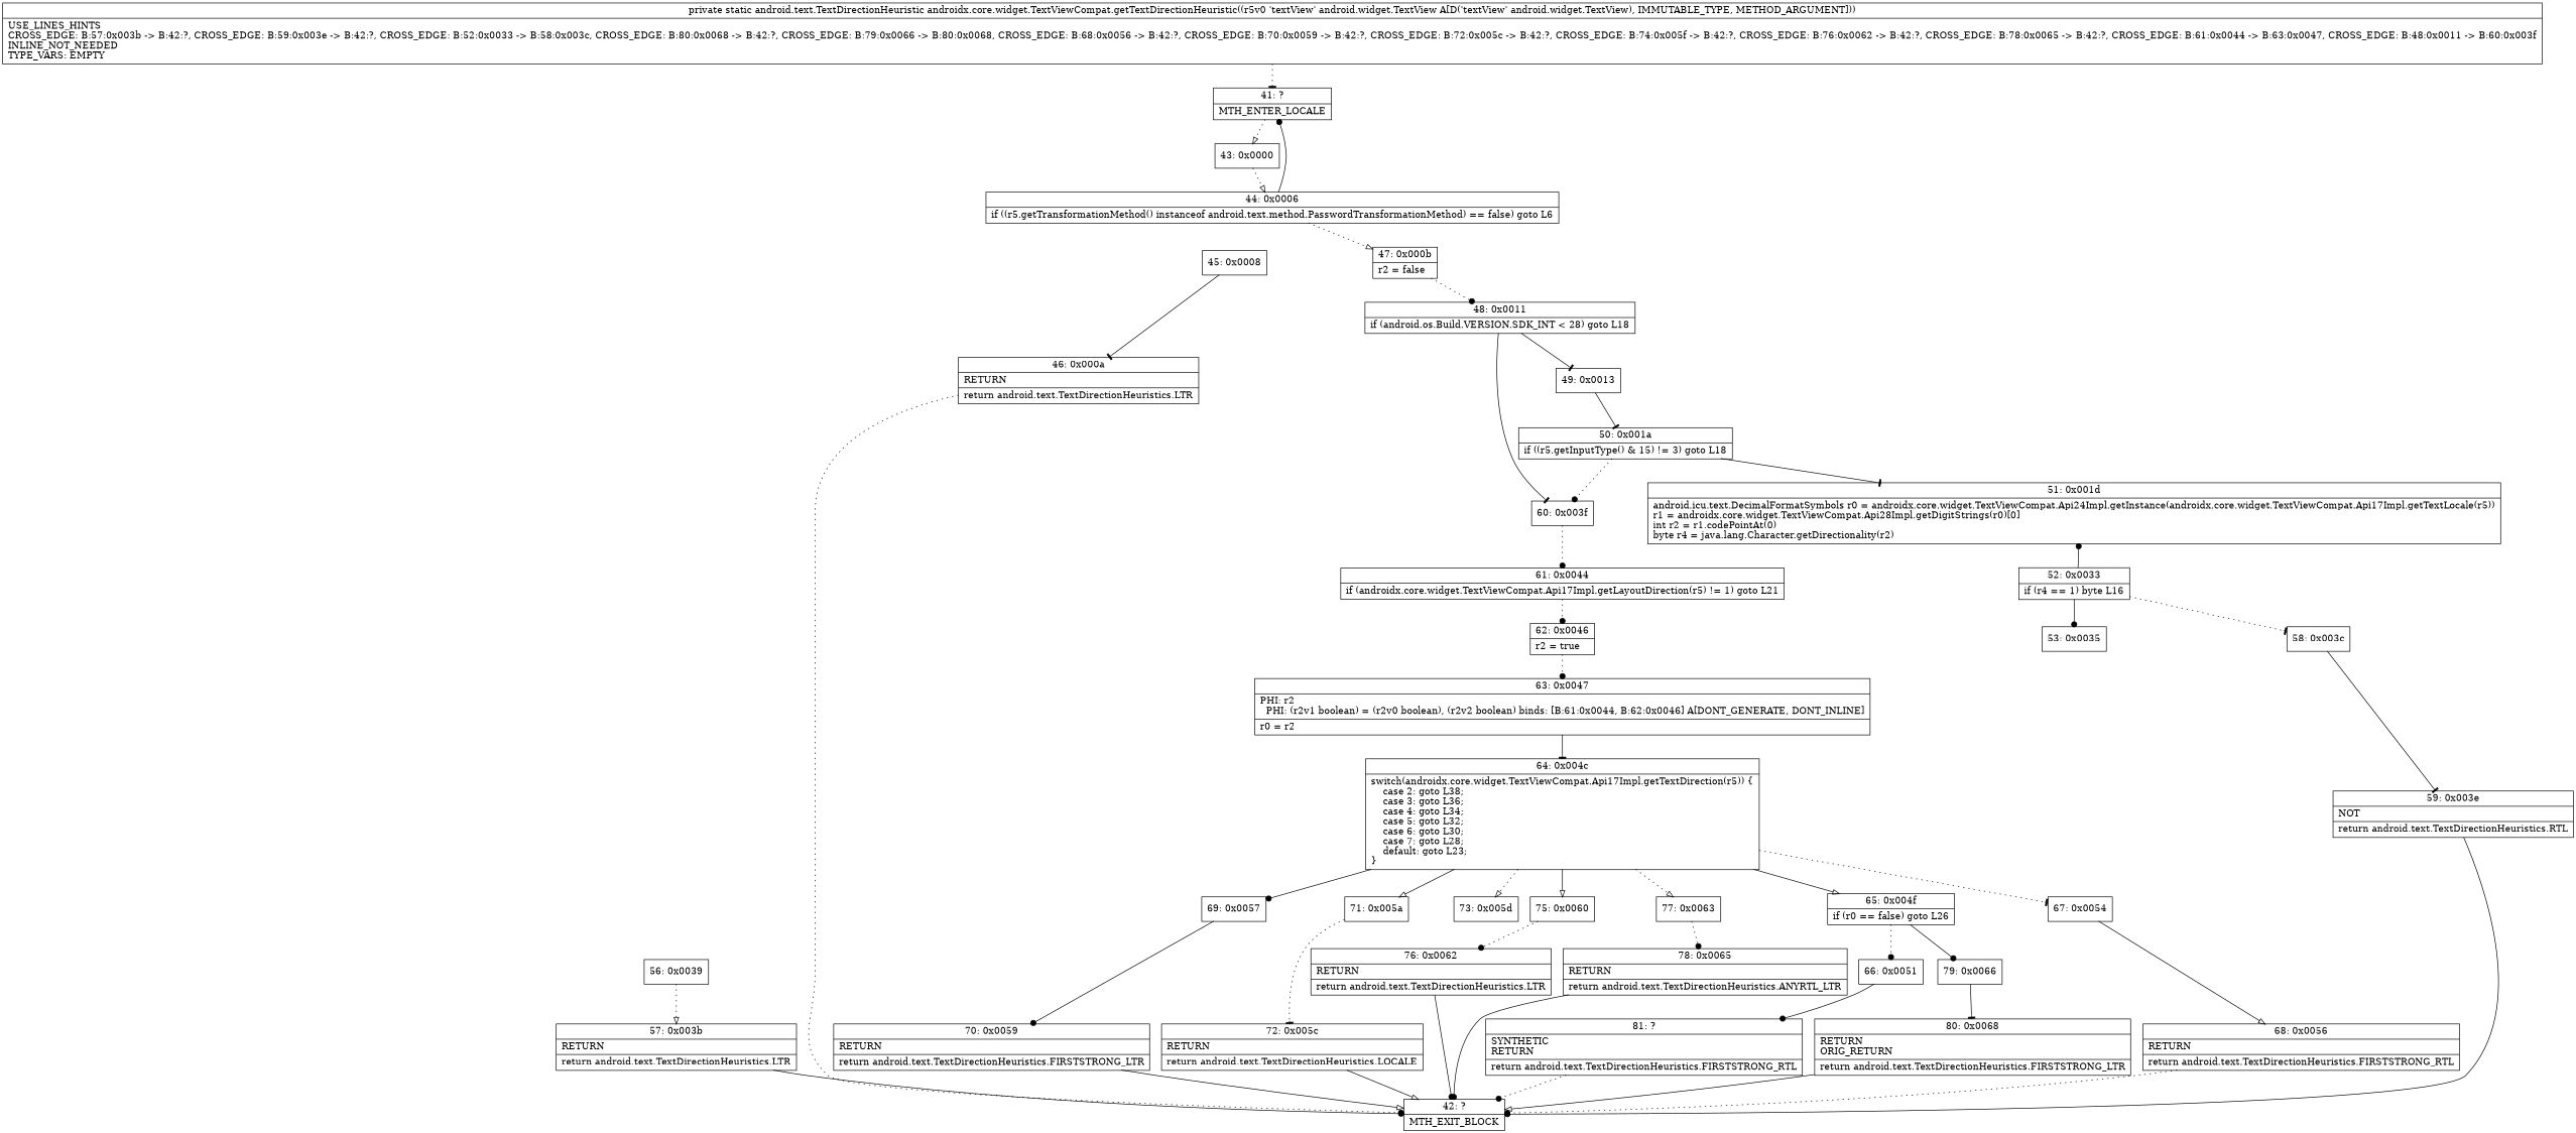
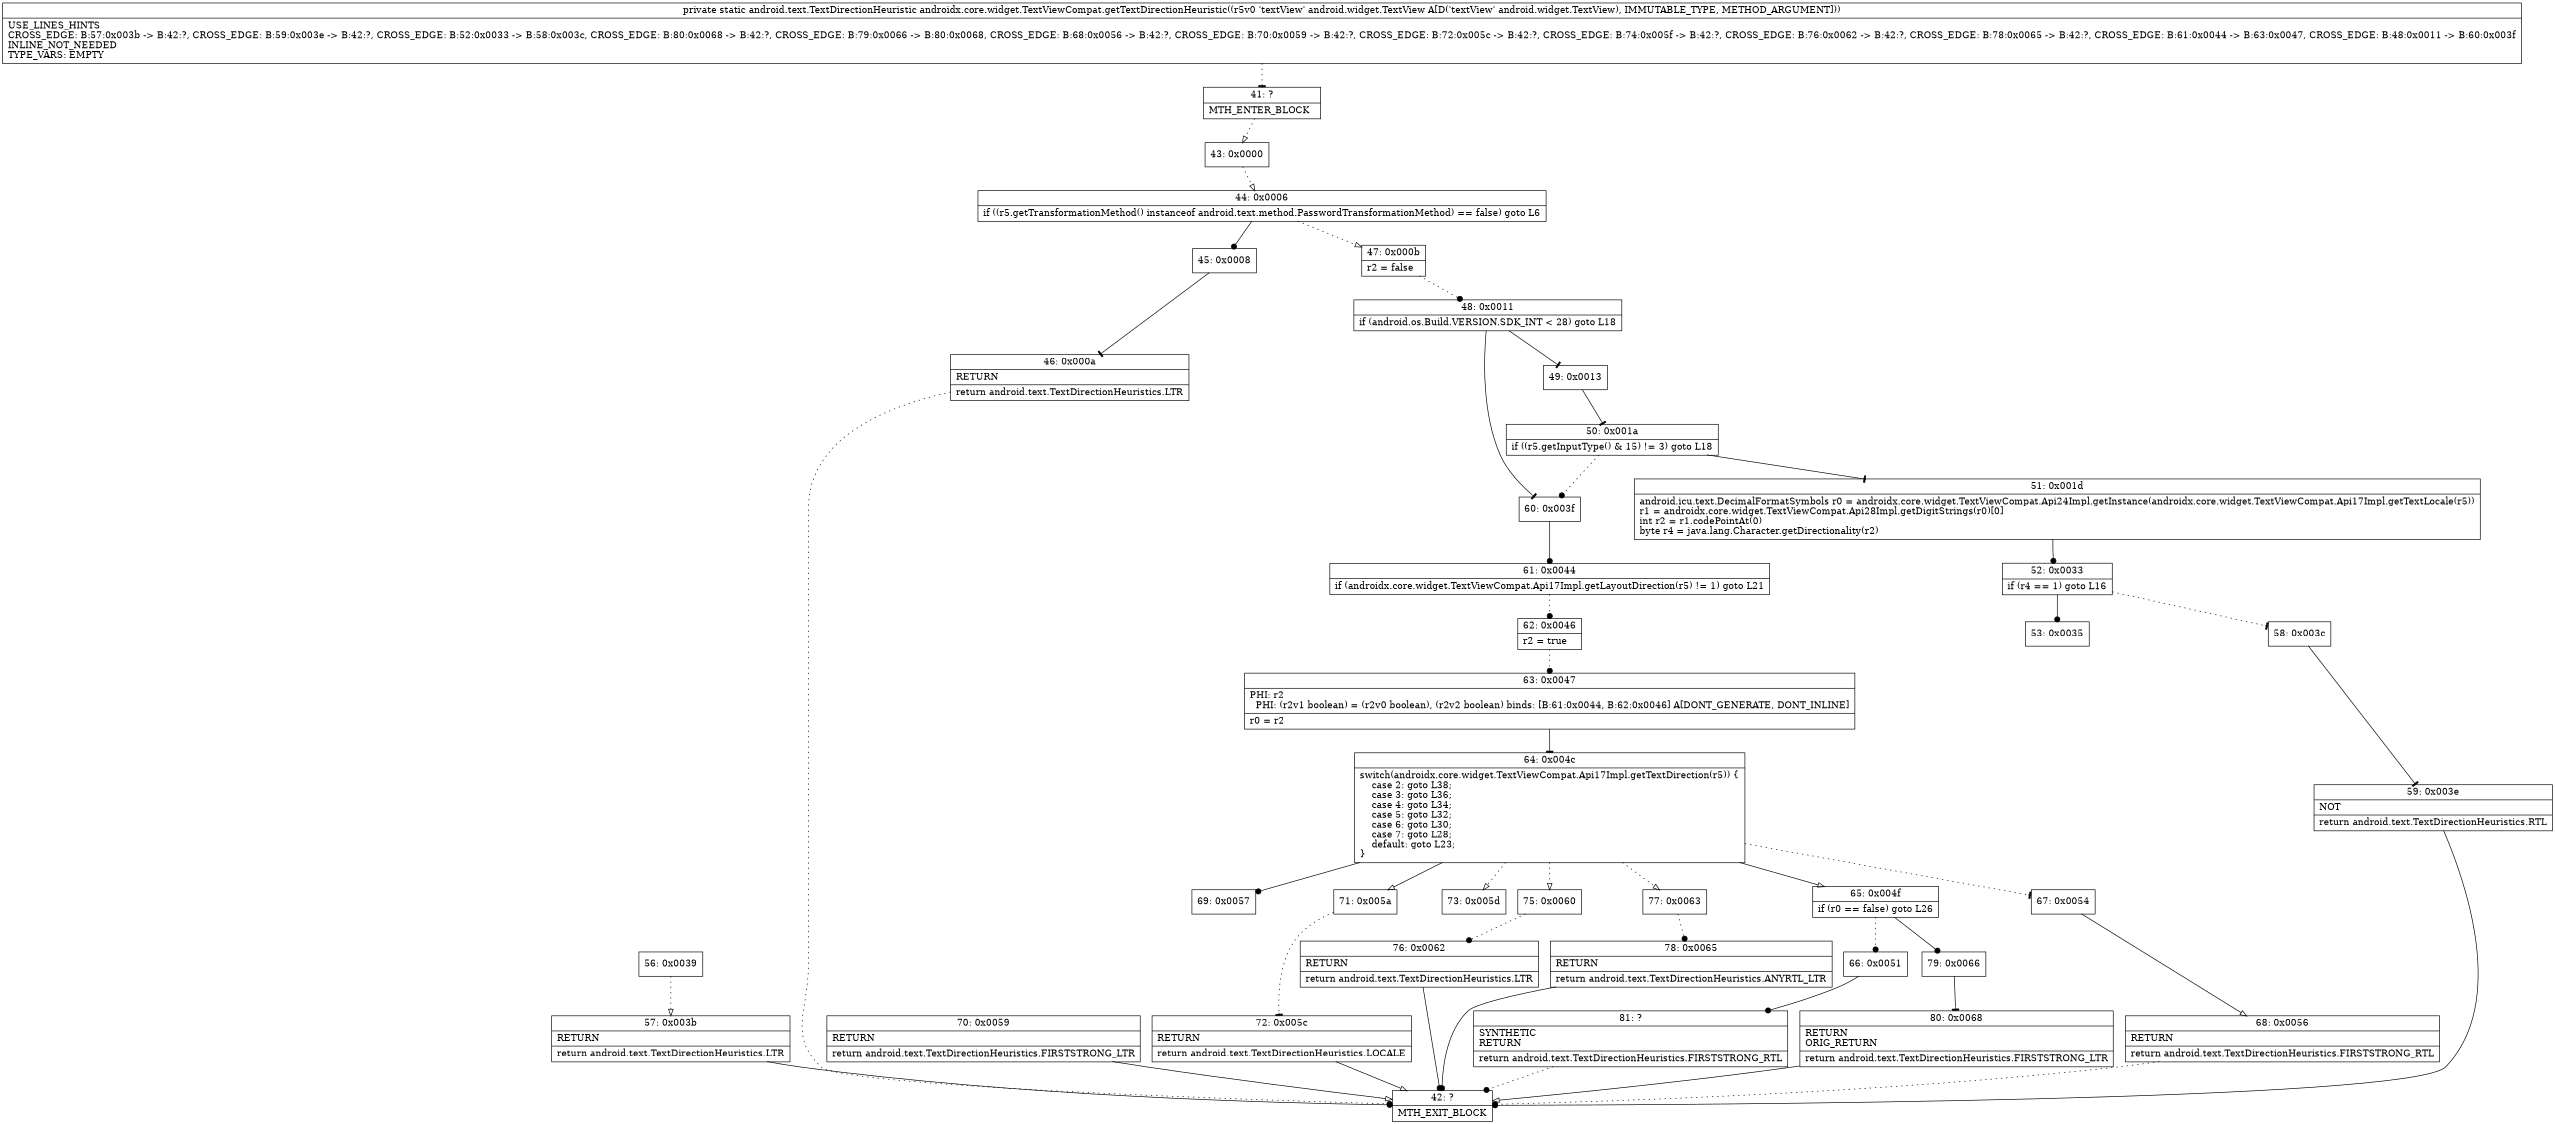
  digraph {
    node [shape=record]
    edge [arrowhead=dot style=solid]
-   n1 [label="{41\:\ ?|MTH_ENTER_LOCALE\l}"]
+   n1 [label="{41\:\ ?|MTH_ENTER_BLOCK\l}"]
    n2 [label="{43\:\ 0x0000}"]
    n3 [label="{44\:\ 0x0006|if ((r5.getTransformationMethod() instanceof android.text.method.PasswordTransformationMethod) == false) goto L6\l}"]
    n4 [label="{45\:\ 0x0008}"]
    n5 [label="{47\:\ 0x000b|r2 = false\l}"]
    n6 [label="{46\:\ 0x000a|RETURN\l|return android.text.TextDirectionHeuristics.LTR\l}"]
    n7 [label="{48\:\ 0x0011|if (android.os.Build.VERSION.SDK_INT \< 28) goto L18\l}"]
    n8 [label="{42\:\ ?|MTH_EXIT_BLOCK\l}"]
    n9 [label="{49\:\ 0x0013}"]
    n10 [label="{60\:\ 0x003f}"]
    n11 [label="{50\:\ 0x001a|if ((r5.getInputType() & 15) != 3) goto L18\l}"]
    n12 [label="{61\:\ 0x0044|if (androidx.core.widget.TextViewCompat.Api17Impl.getLayoutDirection(r5) != 1) goto L21\l}"]
    n13 [label="{51\:\ 0x001d|android.icu.text.DecimalFormatSymbols r0 = androidx.core.widget.TextViewCompat.Api24Impl.getInstance(androidx.core.widget.TextViewCompat.Api17Impl.getTextLocale(r5))\lr1 = androidx.core.widget.TextViewCompat.Api28Impl.getDigitStrings(r0)[0]\lint r2 = r1.codePointAt(0)\lbyte r4 = java.lang.Character.getDirectionality(r2)\l}"]
-   n14 [label="{52\:\ 0x0033|if (r4 == 1) byte L16\l}"]
+   n14 [label="{52\:\ 0x0033|if (r4 == 1) goto L16\l}"]
    n15 [label="{53\:\ 0x0035}"]
    n16 [label="{58\:\ 0x003c}"]
    n17 [label="{59\:\ 0x003e|NOT\l|return android.text.TextDirectionHeuristics.RTL\l}"]
    n18 [label="{56\:\ 0x0039}"]
    n19 [label="{57\:\ 0x003b|RETURN\l|return android.text.TextDirectionHeuristics.LTR\l}"]
    n20 [label="{62\:\ 0x0046|r2 = true\l}"]
    n21 [label="{63\:\ 0x0047|PHI: r2 \l  PHI: (r2v1 boolean) = (r2v0 boolean), (r2v2 boolean) binds: [B:61:0x0044, B:62:0x0046] A[DONT_GENERATE, DONT_INLINE]\l|r0 = r2\l}"]
    n22 [label="{64\:\ 0x004c|switch(androidx.core.widget.TextViewCompat.Api17Impl.getTextDirection(r5)) \{\l    case 2: goto L38;\l    case 3: goto L36;\l    case 4: goto L34;\l    case 5: goto L32;\l    case 6: goto L30;\l    case 7: goto L28;\l    default: goto L23;\l\}\l}"]
    n23 [label="{65\:\ 0x004f|if (r0 == false) goto L26\l}"]
    n24 [label="{67\:\ 0x0054}"]
    n25 [label="{69\:\ 0x0057}"]
    n26 [label="{71\:\ 0x005a}"]
    n27 [label="{73\:\ 0x005d}"]
    n28 [label="{75\:\ 0x0060}"]
    n29 [label="{77\:\ 0x0063}"]
    n30 [label="{66\:\ 0x0051}"]
    n31 [label="{79\:\ 0x0066}"]
    n32 [label="{68\:\ 0x0056|RETURN\l|return android.text.TextDirectionHeuristics.FIRSTSTRONG_RTL\l}"]
    n33 [label="{70\:\ 0x0059|RETURN\l|return android.text.TextDirectionHeuristics.FIRSTSTRONG_LTR\l}"]
    n34 [label="{72\:\ 0x005c|RETURN\l|return android.text.TextDirectionHeuristics.LOCALE\l}"]
    n35 [label="{76\:\ 0x0062|RETURN\l|return android.text.TextDirectionHeuristics.LTR\l}"]
    n36 [label="{78\:\ 0x0065|RETURN\l|return android.text.TextDirectionHeuristics.ANYRTL_LTR\l}"]
    n37 [label="{81\:\ ?|SYNTHETIC\lRETURN\l|return android.text.TextDirectionHeuristics.FIRSTSTRONG_RTL\l}"]
    n38 [label="{80\:\ 0x0068|RETURN\lORIG_RETURN\l|return android.text.TextDirectionHeuristics.FIRSTSTRONG_LTR\l}"]
    n39 [label="{private static android.text.TextDirectionHeuristic androidx.core.widget.TextViewCompat.getTextDirectionHeuristic((r5v0 'textView' android.widget.TextView A[D('textView' android.widget.TextView), IMMUTABLE_TYPE, METHOD_ARGUMENT]))  | USE_LINES_HINTS\lCROSS_EDGE: B:57:0x003b \-\> B:42:?, CROSS_EDGE: B:59:0x003e \-\> B:42:?, CROSS_EDGE: B:52:0x0033 \-\> B:58:0x003c, CROSS_EDGE: B:80:0x0068 \-\> B:42:?, CROSS_EDGE: B:79:0x0066 \-\> B:80:0x0068, CROSS_EDGE: B:68:0x0056 \-\> B:42:?, CROSS_EDGE: B:70:0x0059 \-\> B:42:?, CROSS_EDGE: B:72:0x005c \-\> B:42:?, CROSS_EDGE: B:74:0x005f \-\> B:42:?, CROSS_EDGE: B:76:0x0062 \-\> B:42:?, CROSS_EDGE: B:78:0x0065 \-\> B:42:?, CROSS_EDGE: B:61:0x0044 \-\> B:63:0x0047, CROSS_EDGE: B:48:0x0011 \-\> B:60:0x003f\lINLINE_NOT_NEEDED\lTYPE_VARS: EMPTY\l}"]
    n1 -> n2 [arrowhead=onormal style=dotted]
    n2 -> n3 [arrowhead=onormal style=dotted]
-   n3 -> n1
+   n3 -> n4
    n3 -> n5 [arrowhead=onormal style=dotted]
    n4 -> n6 [arrowhead=tee]
    n5 -> n7 [style=dotted]
    n6 -> n8 [style=dotted]
    n7 -> n9 [arrowhead=tee]
    n7 -> n10 [arrowhead=tee]
    n9 -> n11 [arrowhead=tee]
-   n10 -> n12 [style=dotted]
+   n10 -> n12
    n11 -> n10 [style=dotted]
    n11 -> n13 [arrowhead=tee]
    n12 -> n20 [style=dotted]
-   n14 -> n13
+   n13 -> n14
    n14 -> n15
    n14 -> n16 [arrowhead=tee style=dotted]
    n16 -> n17 [arrowhead=tee]
    n17 -> n8
    n18 -> n19 [arrowhead=onormal style=dotted]
    n19 -> n8
    n20 -> n21 [style=dotted]
    n21 -> n22 [arrowhead=tee]
    n22 -> n23 [arrowhead=onormal]
    n22 -> n24 [arrowhead=tee style=dotted]
    n22 -> n25
    n22 -> n26 [arrowhead=onormal]
    n22 -> n27 [arrowhead=onormal style=dotted]
-   n22 -> n28 [arrowhead=onormal]
+   n22 -> n28 [arrowhead=onormal style=dotted]
    n22 -> n29 [arrowhead=onormal style=dotted]
    n23 -> n30 [style=dotted]
    n23 -> n31
    n24 -> n32 [arrowhead=onormal]
-   n25 -> n33
    n26 -> n34 [arrowhead=tee style=dotted]
    n28 -> n35 [style=dotted]
    n29 -> n36 [style=dotted]
    n30 -> n37
    n31 -> n38 [arrowhead=tee]
    n32 -> n8 [style=dotted]
    n33 -> n8 [arrowhead=onormal]
    n34 -> n8 [arrowhead=onormal]
    n35 -> n8
    n36 -> n8
    n37 -> n8 [style=dotted]
    n38 -> n8 [arrowhead=onormal]
    n39 -> n1 [arrowhead=tee style=dotted]
  }
